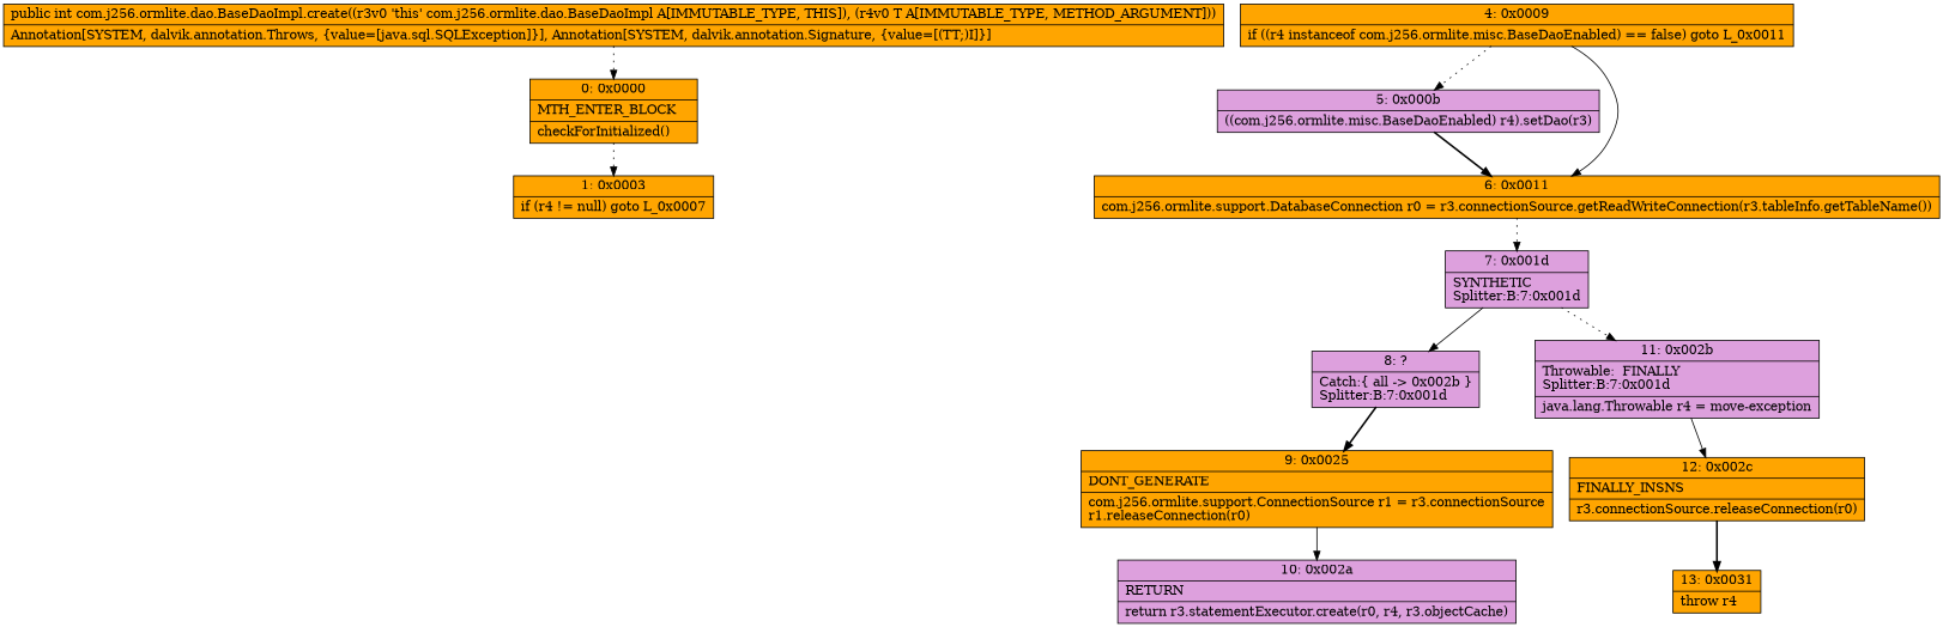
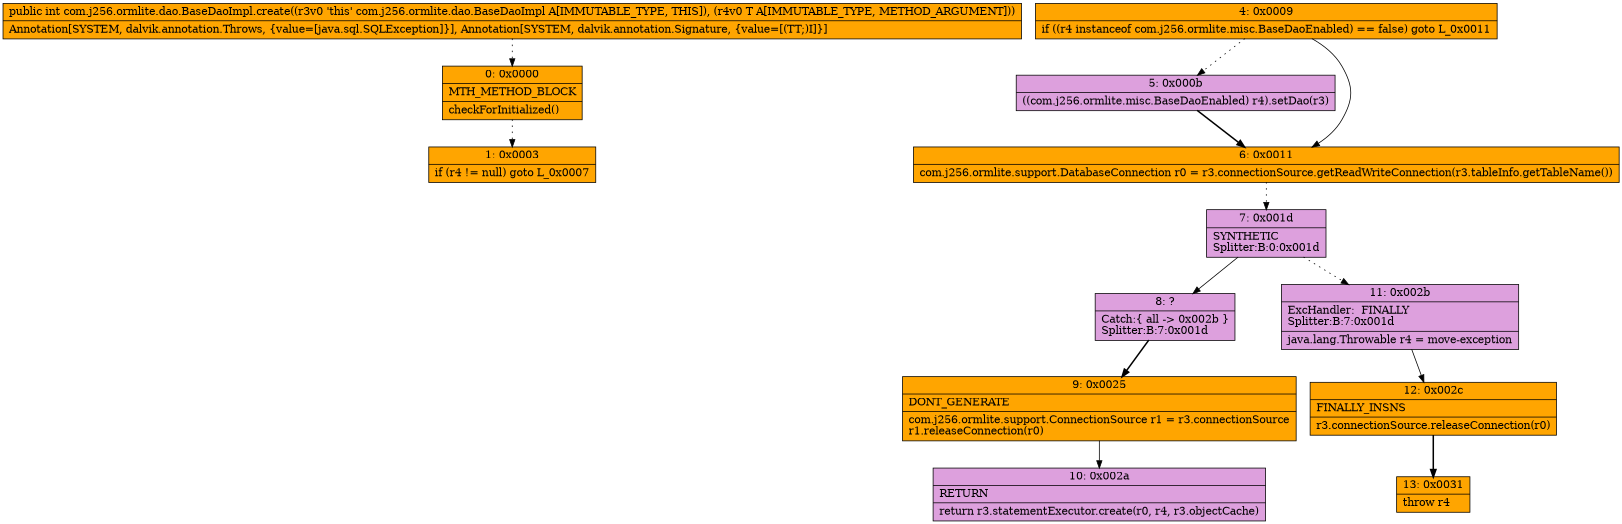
  digraph {
    node [fillcolor=orange shape=record style=filled]
    edge [style=dotted]
-   n1 [label="{0\:\ 0x0000|MTH_ENTER_BLOCK\l|checkForInitialized()\l}"]
+   n1 [label="{0\:\ 0x0000|MTH_METHOD_BLOCK\l|checkForInitialized()\l}"]
    n2 [label="{1\:\ 0x0003|if (r4 != null) goto L_0x0007\l}"]
    n3 [label="{4\:\ 0x0009|if ((r4 instanceof com.j256.ormlite.misc.BaseDaoEnabled) == false) goto L_0x0011\l}"]
    n4 [fillcolor=plum label="{5\:\ 0x000b|((com.j256.ormlite.misc.BaseDaoEnabled) r4).setDao(r3)\l}"]
    n5 [label="{6\:\ 0x0011|com.j256.ormlite.support.DatabaseConnection r0 = r3.connectionSource.getReadWriteConnection(r3.tableInfo.getTableName())\l}"]
-   n6 [fillcolor=plum label="{7\:\ 0x001d|SYNTHETIC\lSplitter:B:7:0x001d\l}"]
+   n6 [fillcolor=plum label="{7\:\ 0x001d|SYNTHETIC\lSplitter:B:0:0x001d\l}"]
    n7 [fillcolor=plum label="{8\:\ ?|Catch:\{ all \-\> 0x002b \}\lSplitter:B:7:0x001d\l}"]
-   n8 [fillcolor=plum label="{11\:\ 0x002b|Throwable:  FINALLY\lSplitter:B:7:0x001d\l|java.lang.Throwable r4 = move\-exception\l}"]
+   n8 [fillcolor=plum label="{11\:\ 0x002b|ExcHandler:  FINALLY\lSplitter:B:7:0x001d\l|java.lang.Throwable r4 = move\-exception\l}"]
    n9 [label="{9\:\ 0x0025|DONT_GENERATE\l|com.j256.ormlite.support.ConnectionSource r1 = r3.connectionSource\lr1.releaseConnection(r0)\l}"]
    n10 [label="{12\:\ 0x002c|FINALLY_INSNS\l|r3.connectionSource.releaseConnection(r0)\l}"]
    n11 [fillcolor=plum label="{10\:\ 0x002a|RETURN\l|return r3.statementExecutor.create(r0, r4, r3.objectCache)\l}"]
    n12 [label="{13\:\ 0x0031|throw r4\l}"]
    n13 [label="{public int com.j256.ormlite.dao.BaseDaoImpl.create((r3v0 'this' com.j256.ormlite.dao.BaseDaoImpl A[IMMUTABLE_TYPE, THIS]), (r4v0 T A[IMMUTABLE_TYPE, METHOD_ARGUMENT]))  | Annotation[SYSTEM, dalvik.annotation.Throws, \{value=[java.sql.SQLException]\}], Annotation[SYSTEM, dalvik.annotation.Signature, \{value=[(TT;)I]\}]\l}"]
    n1 -> n2
    n3 -> n4
    n3 -> n5 [style=solid]
    n4 -> n5 [style=bold]
    n5 -> n6
    n6 -> n7 [style=solid]
    n6 -> n8
    n7 -> n9 [style=bold]
    n8 -> n10 [style=solid]
    n9 -> n11 [style=solid]
    n10 -> n12 [style=bold]
    n13 -> n1
  }
